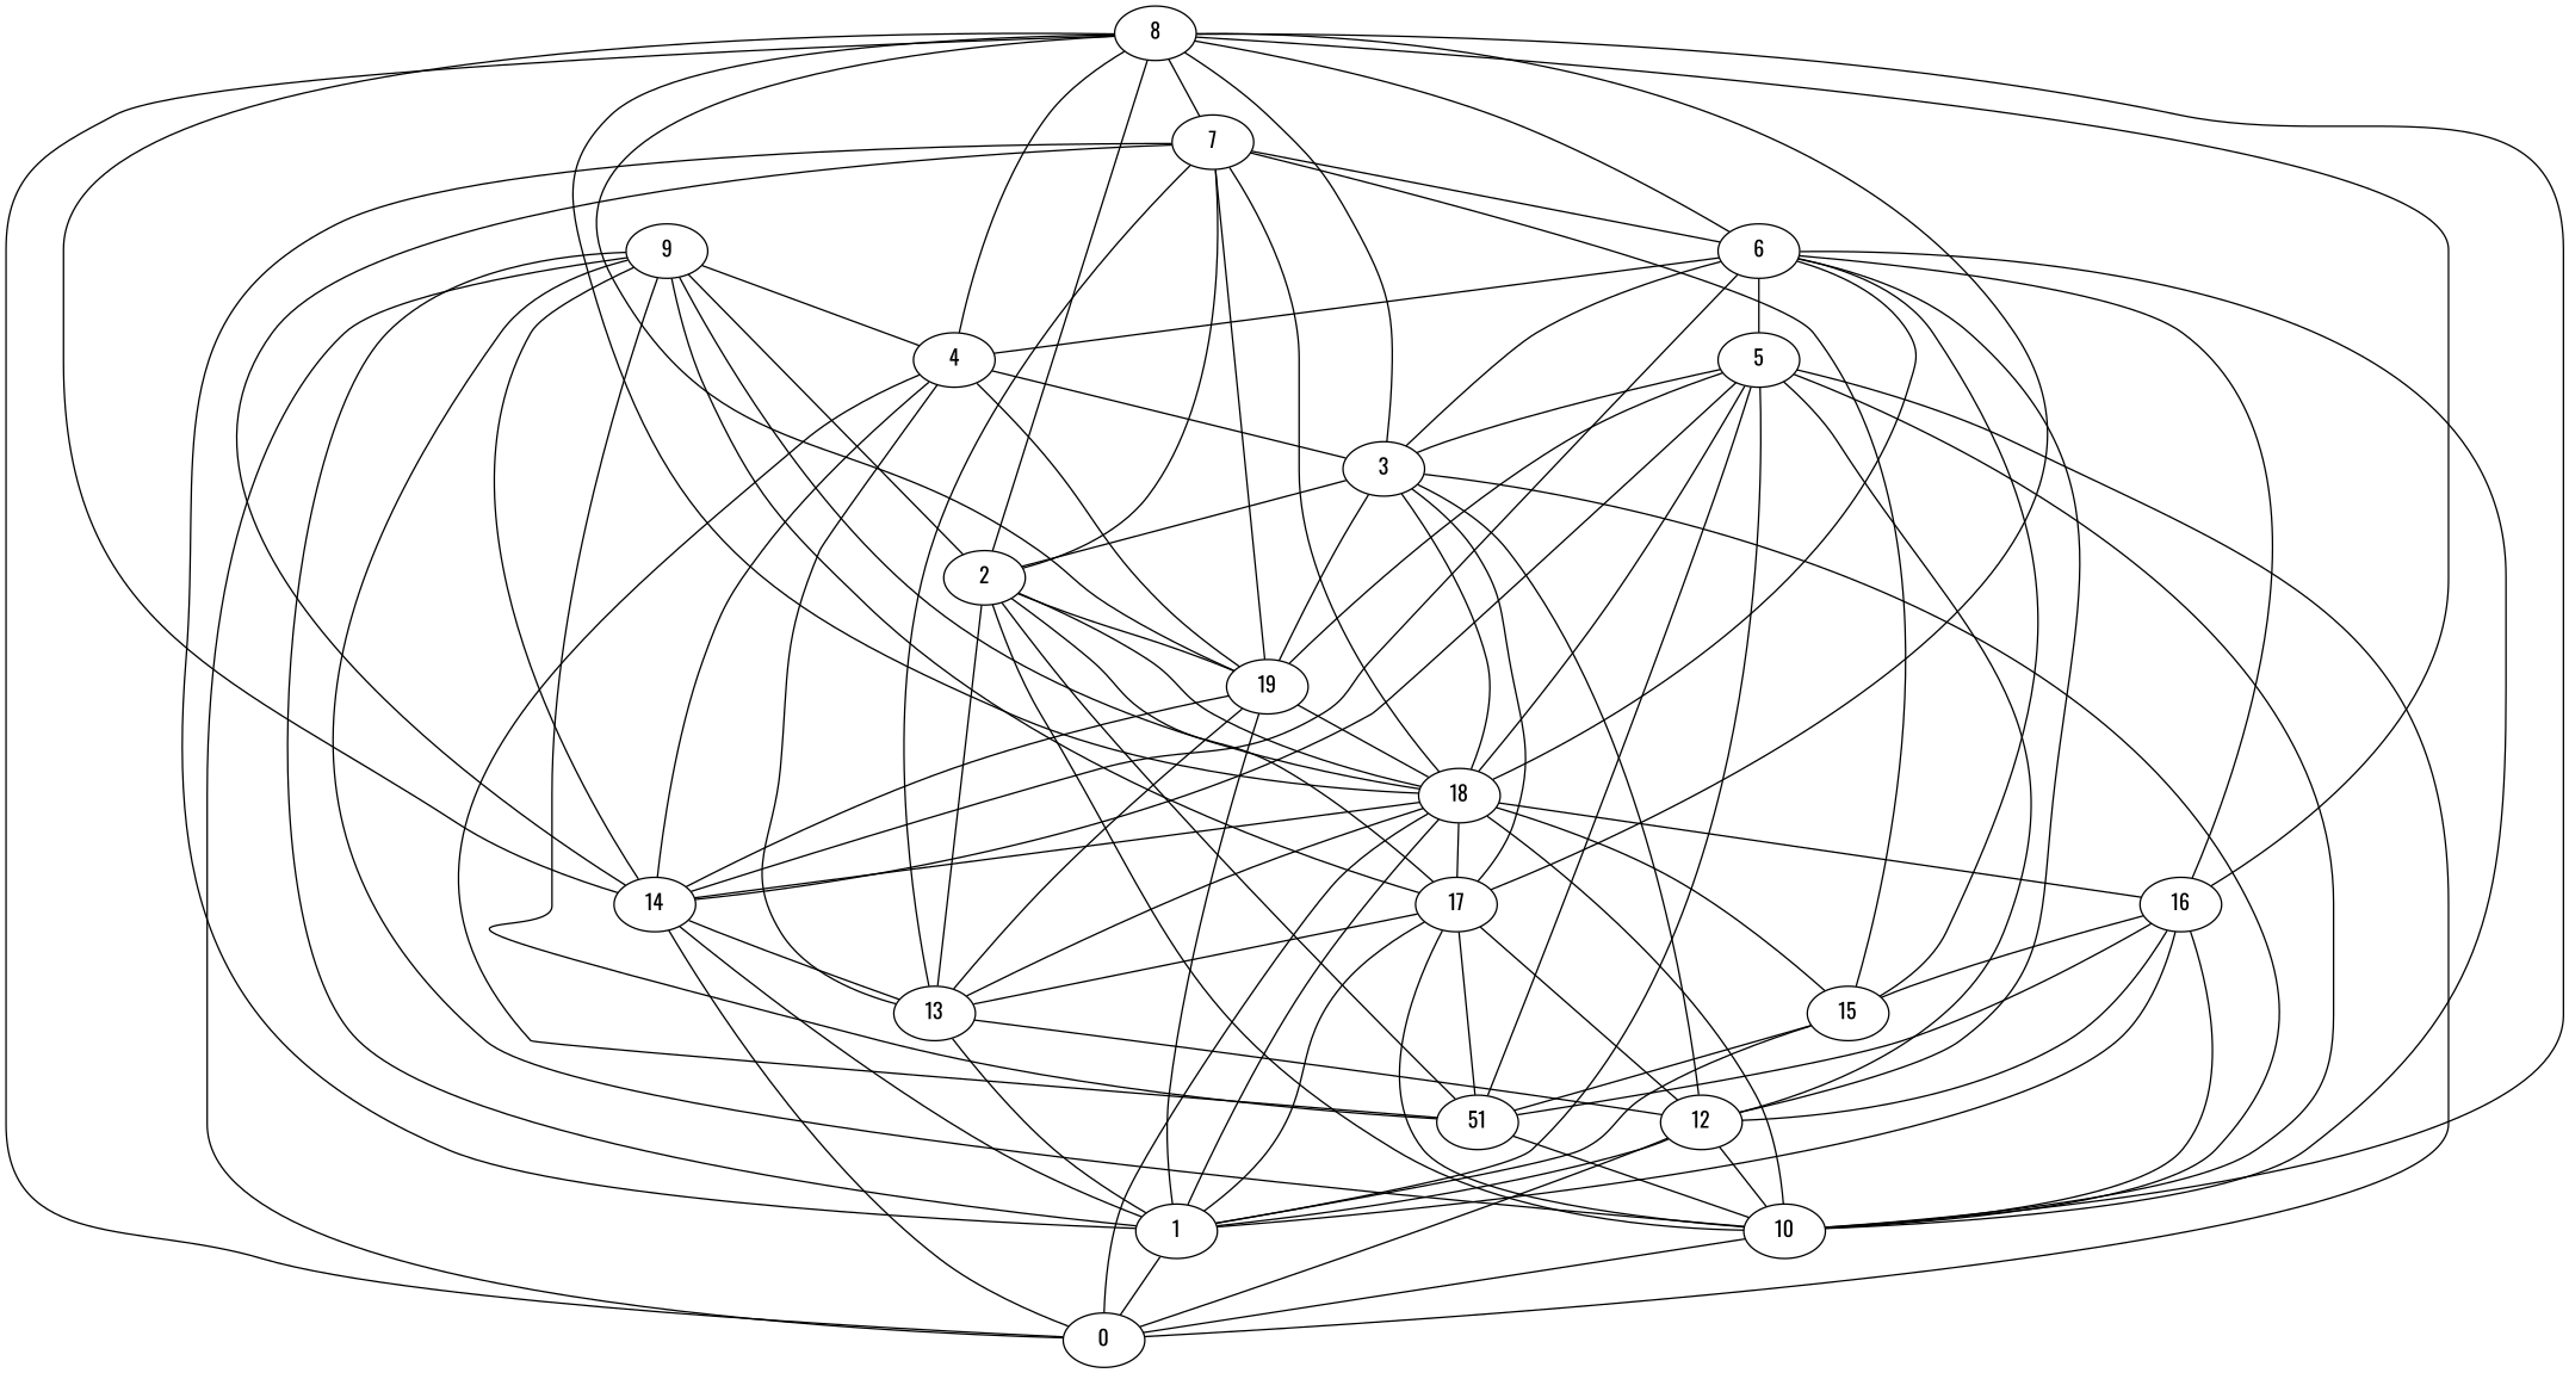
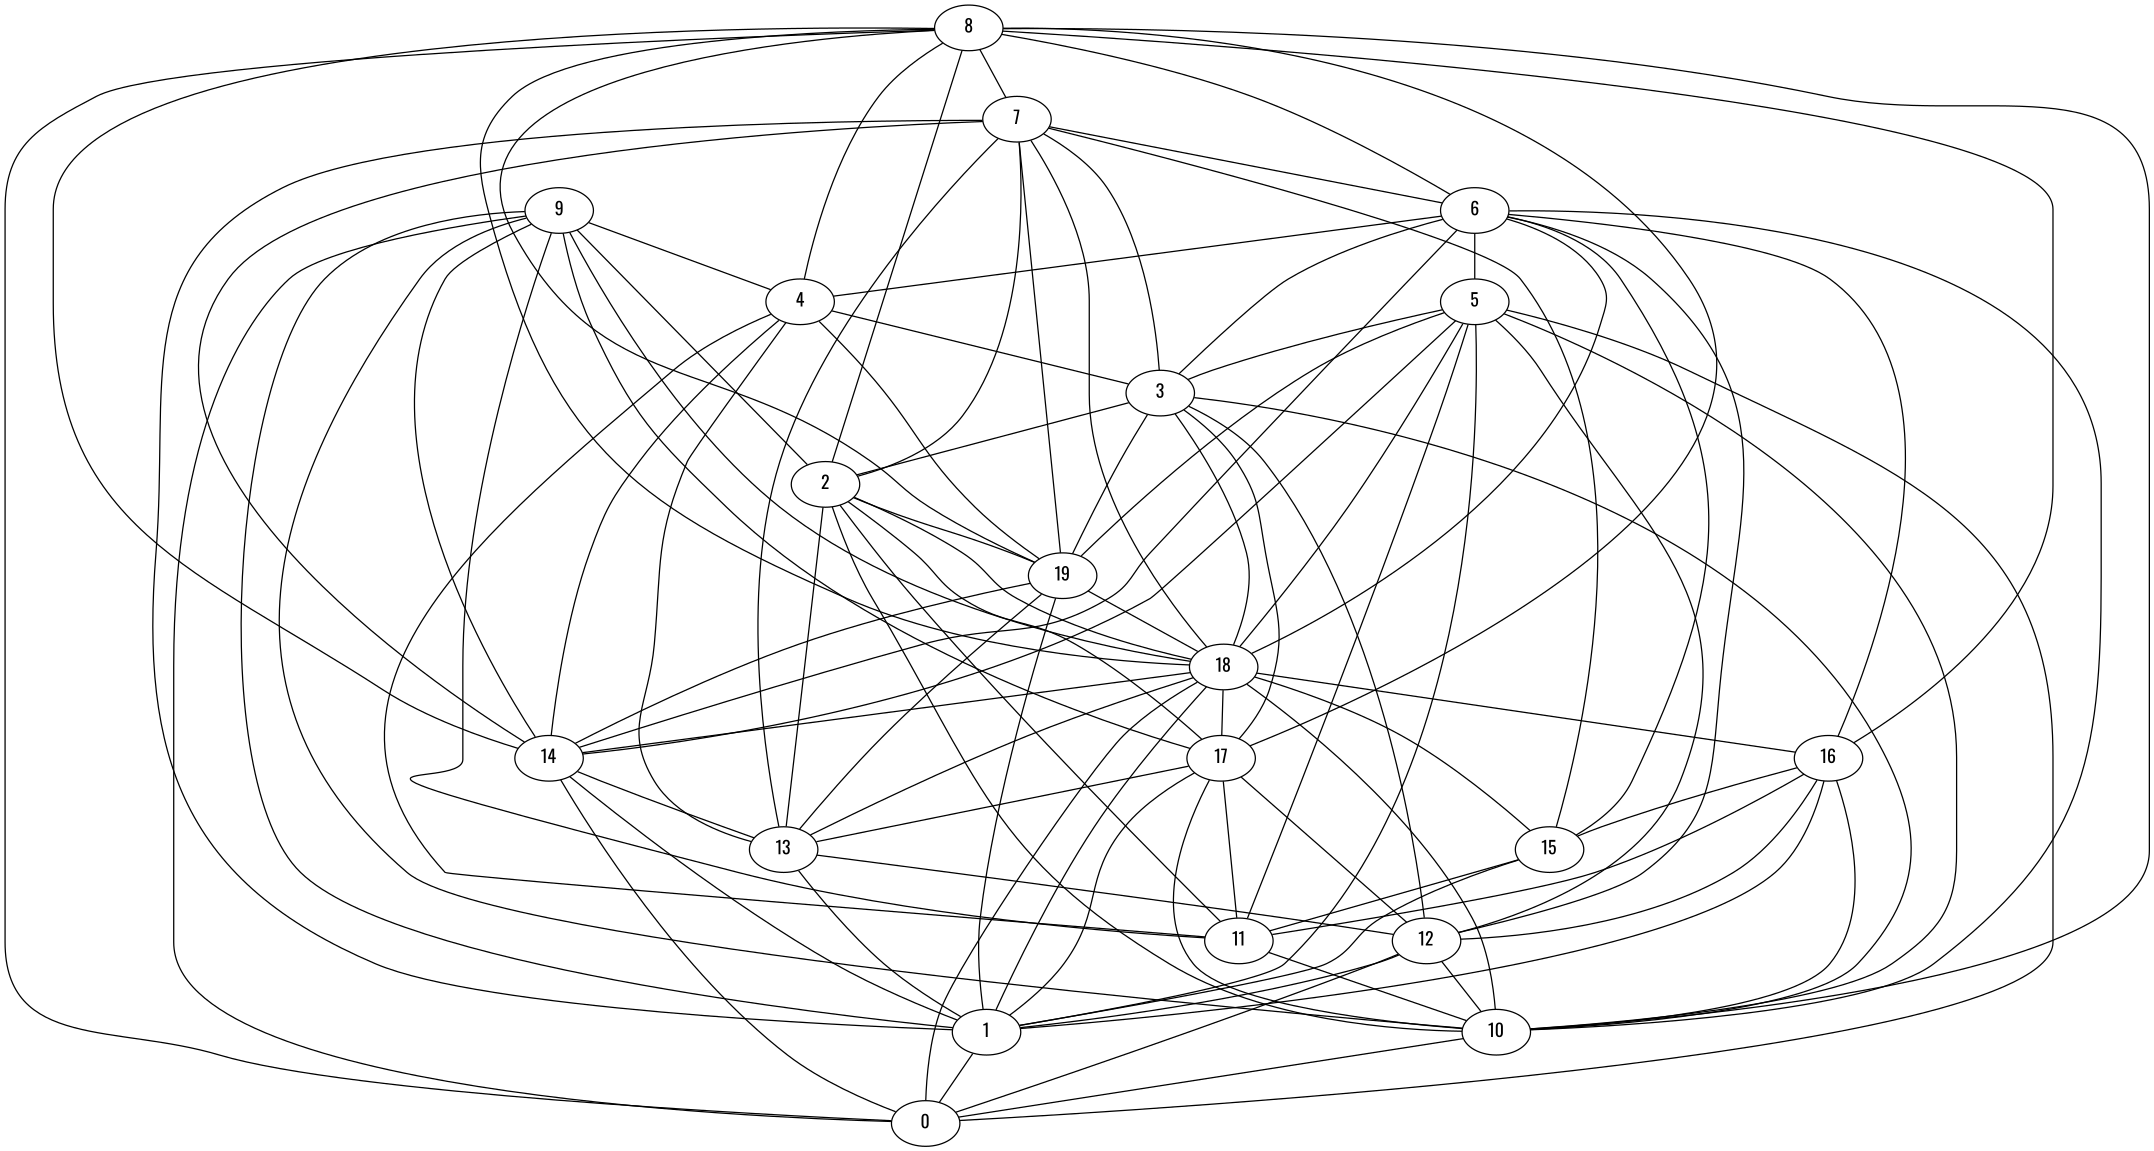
  digraph {
    fontname=Oswald
    node [fontname=Oswald]
    edge [color=black dir=none fontname=Oswald]
    4
    13
-   11 [label=51]
+   11
    14
    19
    3
    1
    12
    10
    0
    5
    18
    16
    17
    8
    6
    7
    15
    2
    9
    subgraph sub_1 {
      4
      13
      11
      14
      19
      3
      1
      12
      10
      0
      5
      18
      16
      17
      8
      6
      7
      15
      2
      9
    }
    4 -> 13
    4 -> 11
    4 -> 14
    4 -> 19
    4 -> 3
    13 -> 1
    13 -> 12
    11 -> 10
    14 -> 13
    14 -> 1
    14 -> 0
    19 -> 13
    19 -> 14
    19 -> 1
    19 -> 18
    3 -> 19
    3 -> 12
    3 -> 10
    3 -> 18
    3 -> 17
    3 -> 2
    1 -> 0
    12 -> 1
    12 -> 10
    12 -> 0
    10 -> 0
    5 -> 11
    5 -> 14
    5 -> 19
    5 -> 3
    5 -> 1
    5 -> 12
    5 -> 10
    5 -> 0
    5 -> 18
    18 -> 13
    18 -> 14
    18 -> 1
    18 -> 10
    18 -> 0
    18 -> 16
    18 -> 17
    16 -> 11
    16 -> 1
    16 -> 12
    16 -> 10
    16 -> 15
    17 -> 13
    17 -> 11
    17 -> 1
    17 -> 12
    17 -> 10
    8 -> 4
    8 -> 14
    8 -> 19
    8 -> 10
    8 -> 0
    8 -> 18
    8 -> 16
    8 -> 17
    8 -> 6
    8 -> 7
    8 -> 2
    6 -> 4
    6 -> 14
    6 -> 3
    6 -> 12
    6 -> 10
    6 -> 5
    6 -> 18
    6 -> 16
    6 -> 15
    7 -> 13
    7 -> 14
    7 -> 19
-   8 -> 3
+   7 -> 3
    7 -> 1
    7 -> 18
    7 -> 6
    7 -> 15
    7 -> 2
    15 -> 11
    15 -> 1
    15 -> 18
    2 -> 13
    2 -> 11
    2 -> 19
    2 -> 10
    2 -> 18
    2 -> 17
    9 -> 4
    9 -> 11
    9 -> 14
    9 -> 1
    9 -> 10
    9 -> 0
    9 -> 18
    9 -> 17
    9 -> 2
  }
